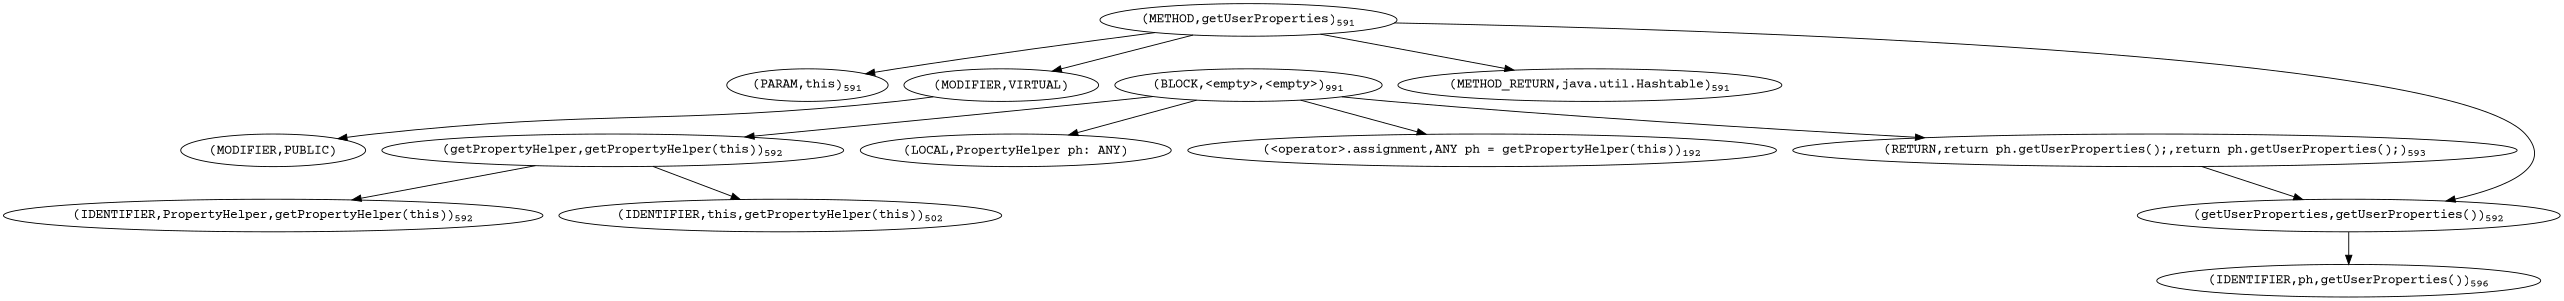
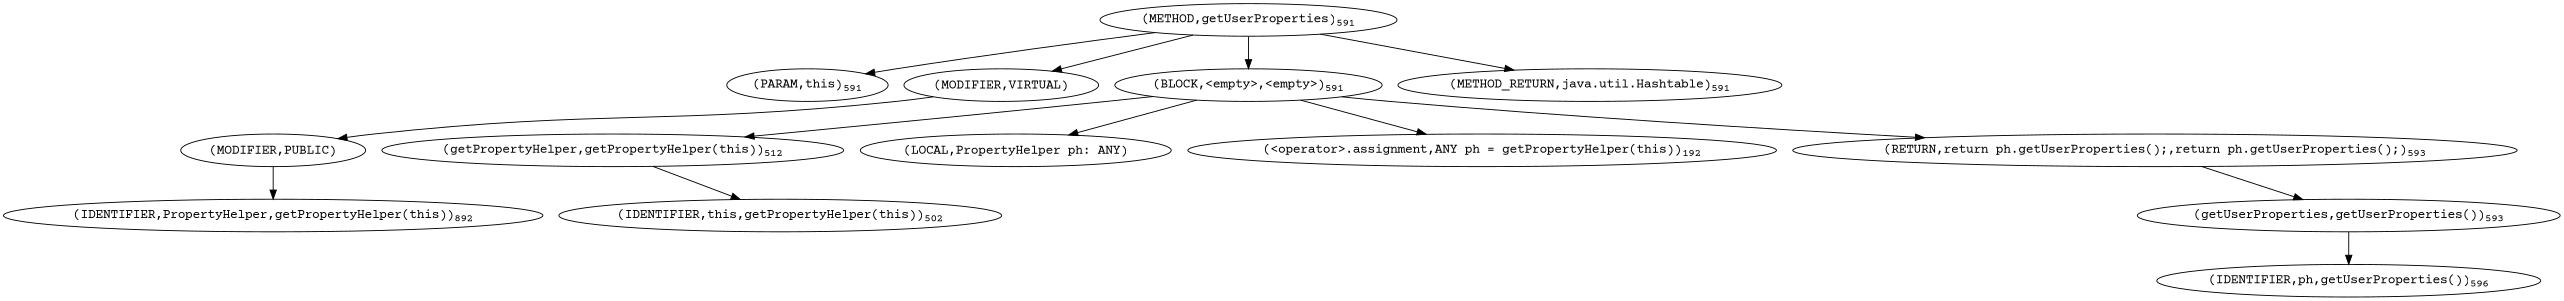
  digraph {
    fontname="Courier Prime"
    node [fontname="Courier Prime"]
    edge [fontname="Courier Prime"]
    n1 [label=<(METHOD,getUserProperties)<SUB>591</SUB>>]
    n2 [label=<(PARAM,this)<SUB>591</SUB>>]
-   n3 [label=<(BLOCK,&lt;empty&gt;,&lt;empty&gt;)<SUB>991</SUB>>]
+   n3 [label=<(BLOCK,&lt;empty&gt;,&lt;empty&gt;)<SUB>591</SUB>>]
    n4 [label=<(MODIFIER,VIRTUAL)>]
    n5 [label=<(METHOD_RETURN,java.util.Hashtable)<SUB>591</SUB>>]
    n6 [label=<(LOCAL,PropertyHelper ph: ANY)>]
    n7 [label=<(&lt;operator&gt;.assignment,ANY ph = getPropertyHelper(this))<SUB>192</SUB>>]
    n8 [label=<(RETURN,return ph.getUserProperties();,return ph.getUserProperties();)<SUB>593</SUB>>]
-   n9 [label=<(getPropertyHelper,getPropertyHelper(this))<SUB>592</SUB>>]
+   n9 [label=<(getPropertyHelper,getPropertyHelper(this))<SUB>512</SUB>>]
    n10 [label=<(MODIFIER,PUBLIC)>]
-   n11 [label=<(getUserProperties,getUserProperties())<SUB>592</SUB>>]
-   n12 [label=<(IDENTIFIER,PropertyHelper,getPropertyHelper(this))<SUB>592</SUB>>]
+   n11 [label=<(getUserProperties,getUserProperties())<SUB>593</SUB>>]
+   n12 [label=<(IDENTIFIER,PropertyHelper,getPropertyHelper(this))<SUB>892</SUB>>]
    n13 [label=<(IDENTIFIER,this,getPropertyHelper(this))<SUB>502</SUB>>]
    n14 [label=<(IDENTIFIER,ph,getUserProperties())<SUB>596</SUB>>]
    n1 -> n2
-   n1 -> n11
+   n1 -> n3
    n1 -> n4
    n1 -> n5
    n3 -> n6
    n3 -> n7
    n3 -> n8
    n3 -> n9
    n4 -> n10
    n8 -> n11
-   n9 -> n12
+   n10 -> n12
    n9 -> n13
    n11 -> n14
  }
